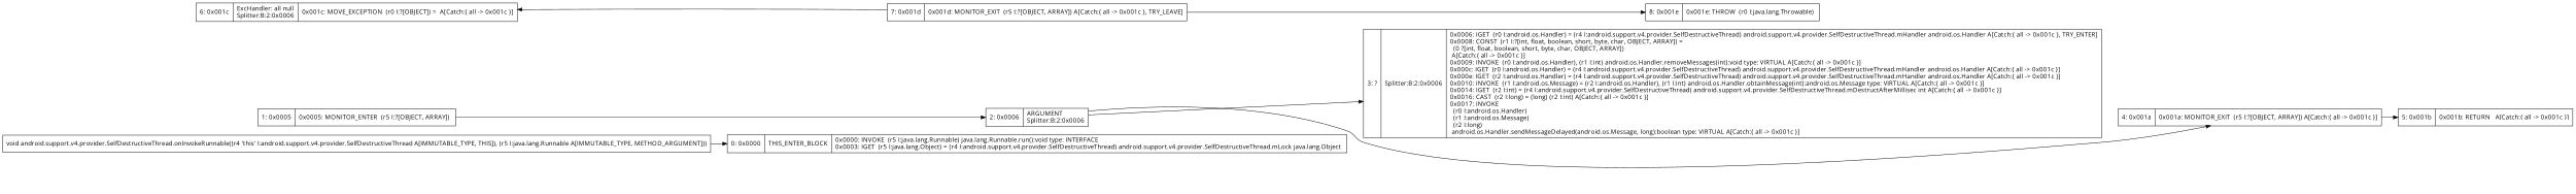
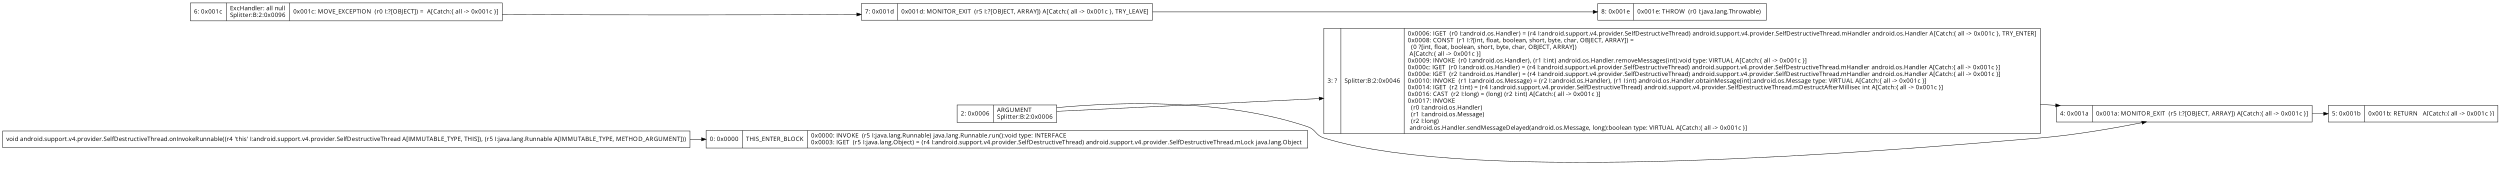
  digraph {
    fontname="Open Sans"
    rankdir=LR
    node [fontname="Open Sans" shape=record]
    edge [fontname="Open Sans"]
    n1 [label="{0\:\ 0x0000|THIS_ENTER_BLOCK\l|0x0000: INVOKE  (r5 I:java.lang.Runnable) java.lang.Runnable.run():void type: INTERFACE \l0x0003: IGET  (r5 I:java.lang.Object) = (r4 I:android.support.v4.provider.SelfDestructiveThread) android.support.v4.provider.SelfDestructiveThread.mLock java.lang.Object \l}"]
-   n2 [label="{1\:\ 0x0005|0x0005: MONITOR_ENTER  (r5 I:?[OBJECT, ARRAY]) \l}"]
    n3 [label="{2\:\ 0x0006|ARGUMENT\lSplitter:B:2:0x0006\l}"]
-   n4 [label="{3\:\ ?|Splitter:B:2:0x0006\l|0x0006: IGET  (r0 I:android.os.Handler) = (r4 I:android.support.v4.provider.SelfDestructiveThread) android.support.v4.provider.SelfDestructiveThread.mHandler android.os.Handler A[Catch:\{ all \-\> 0x001c \}, TRY_ENTER]\l0x0008: CONST  (r1 I:?[int, float, boolean, short, byte, char, OBJECT, ARRAY]) = \l  (0 ?[int, float, boolean, short, byte, char, OBJECT, ARRAY])\l A[Catch:\{ all \-\> 0x001c \}]\l0x0009: INVOKE  (r0 I:android.os.Handler), (r1 I:int) android.os.Handler.removeMessages(int):void type: VIRTUAL A[Catch:\{ all \-\> 0x001c \}]\l0x000c: IGET  (r0 I:android.os.Handler) = (r4 I:android.support.v4.provider.SelfDestructiveThread) android.support.v4.provider.SelfDestructiveThread.mHandler android.os.Handler A[Catch:\{ all \-\> 0x001c \}]\l0x000e: IGET  (r2 I:android.os.Handler) = (r4 I:android.support.v4.provider.SelfDestructiveThread) android.support.v4.provider.SelfDestructiveThread.mHandler android.os.Handler A[Catch:\{ all \-\> 0x001c \}]\l0x0010: INVOKE  (r1 I:android.os.Message) = (r2 I:android.os.Handler), (r1 I:int) android.os.Handler.obtainMessage(int):android.os.Message type: VIRTUAL A[Catch:\{ all \-\> 0x001c \}]\l0x0014: IGET  (r2 I:int) = (r4 I:android.support.v4.provider.SelfDestructiveThread) android.support.v4.provider.SelfDestructiveThread.mDestructAfterMillisec int A[Catch:\{ all \-\> 0x001c \}]\l0x0016: CAST  (r2 I:long) = (long) (r2 I:int) A[Catch:\{ all \-\> 0x001c \}]\l0x0017: INVOKE  \l  (r0 I:android.os.Handler)\l  (r1 I:android.os.Message)\l  (r2 I:long)\l android.os.Handler.sendMessageDelayed(android.os.Message, long):boolean type: VIRTUAL A[Catch:\{ all \-\> 0x001c \}]\l}"]
+   n4 [label="{3\:\ ?|Splitter:B:2:0x0046\l|0x0006: IGET  (r0 I:android.os.Handler) = (r4 I:android.support.v4.provider.SelfDestructiveThread) android.support.v4.provider.SelfDestructiveThread.mHandler android.os.Handler A[Catch:\{ all \-\> 0x001c \}, TRY_ENTER]\l0x0008: CONST  (r1 I:?[int, float, boolean, short, byte, char, OBJECT, ARRAY]) = \l  (0 ?[int, float, boolean, short, byte, char, OBJECT, ARRAY])\l A[Catch:\{ all \-\> 0x001c \}]\l0x0009: INVOKE  (r0 I:android.os.Handler), (r1 I:int) android.os.Handler.removeMessages(int):void type: VIRTUAL A[Catch:\{ all \-\> 0x001c \}]\l0x000c: IGET  (r0 I:android.os.Handler) = (r4 I:android.support.v4.provider.SelfDestructiveThread) android.support.v4.provider.SelfDestructiveThread.mHandler android.os.Handler A[Catch:\{ all \-\> 0x001c \}]\l0x000e: IGET  (r2 I:android.os.Handler) = (r4 I:android.support.v4.provider.SelfDestructiveThread) android.support.v4.provider.SelfDestructiveThread.mHandler android.os.Handler A[Catch:\{ all \-\> 0x001c \}]\l0x0010: INVOKE  (r1 I:android.os.Message) = (r2 I:android.os.Handler), (r1 I:int) android.os.Handler.obtainMessage(int):android.os.Message type: VIRTUAL A[Catch:\{ all \-\> 0x001c \}]\l0x0014: IGET  (r2 I:int) = (r4 I:android.support.v4.provider.SelfDestructiveThread) android.support.v4.provider.SelfDestructiveThread.mDestructAfterMillisec int A[Catch:\{ all \-\> 0x001c \}]\l0x0016: CAST  (r2 I:long) = (long) (r2 I:int) A[Catch:\{ all \-\> 0x001c \}]\l0x0017: INVOKE  \l  (r0 I:android.os.Handler)\l  (r1 I:android.os.Message)\l  (r2 I:long)\l android.os.Handler.sendMessageDelayed(android.os.Message, long):boolean type: VIRTUAL A[Catch:\{ all \-\> 0x001c \}]\l}"]
    n5 [label="{4\:\ 0x001a|0x001a: MONITOR_EXIT  (r5 I:?[OBJECT, ARRAY]) A[Catch:\{ all \-\> 0x001c \}]\l}"]
-   n6 [label="{6\:\ 0x001c|ExcHandler: all null\lSplitter:B:2:0x0006\l|0x001c: MOVE_EXCEPTION  (r0 I:?[OBJECT]) =  A[Catch:\{ all \-\> 0x001c \}]\l}"]
+   n6 [label="{6\:\ 0x001c|ExcHandler: all null\lSplitter:B:2:0x0096\l|0x001c: MOVE_EXCEPTION  (r0 I:?[OBJECT]) =  A[Catch:\{ all \-\> 0x001c \}]\l}"]
    n7 [label="{7\:\ 0x001d|0x001d: MONITOR_EXIT  (r5 I:?[OBJECT, ARRAY]) A[Catch:\{ all \-\> 0x001c \}, TRY_LEAVE]\l}"]
    n8 [label="{5\:\ 0x001b|0x001b: RETURN   A[Catch:\{ all \-\> 0x001c \}]\l}"]
    n9 [label="{8\:\ 0x001e|0x001e: THROW  (r0 I:java.lang.Throwable) \l}"]
    n10 [label="{void android.support.v4.provider.SelfDestructiveThread.onInvokeRunnable((r4 'this' I:android.support.v4.provider.SelfDestructiveThread A[IMMUTABLE_TYPE, THIS]), (r5 I:java.lang.Runnable A[IMMUTABLE_TYPE, METHOD_ARGUMENT])) }"]
-   n2 -> n3
    n3 -> n4
    n3 -> n5
+   n4 -> n5
    n5 -> n8
-   n7 -> n6
+   n6 -> n7
    n7 -> n9
    n10 -> n1
  }
